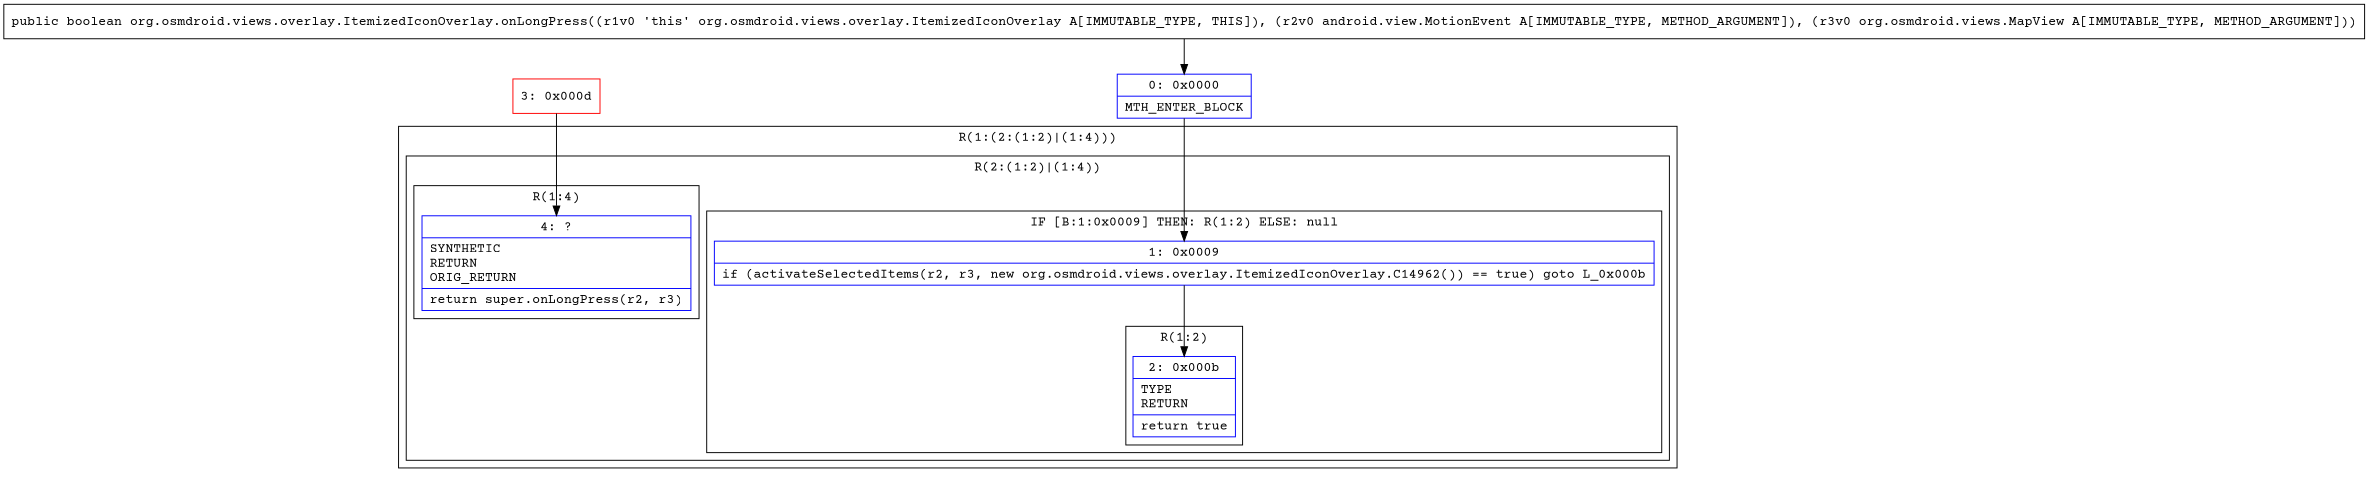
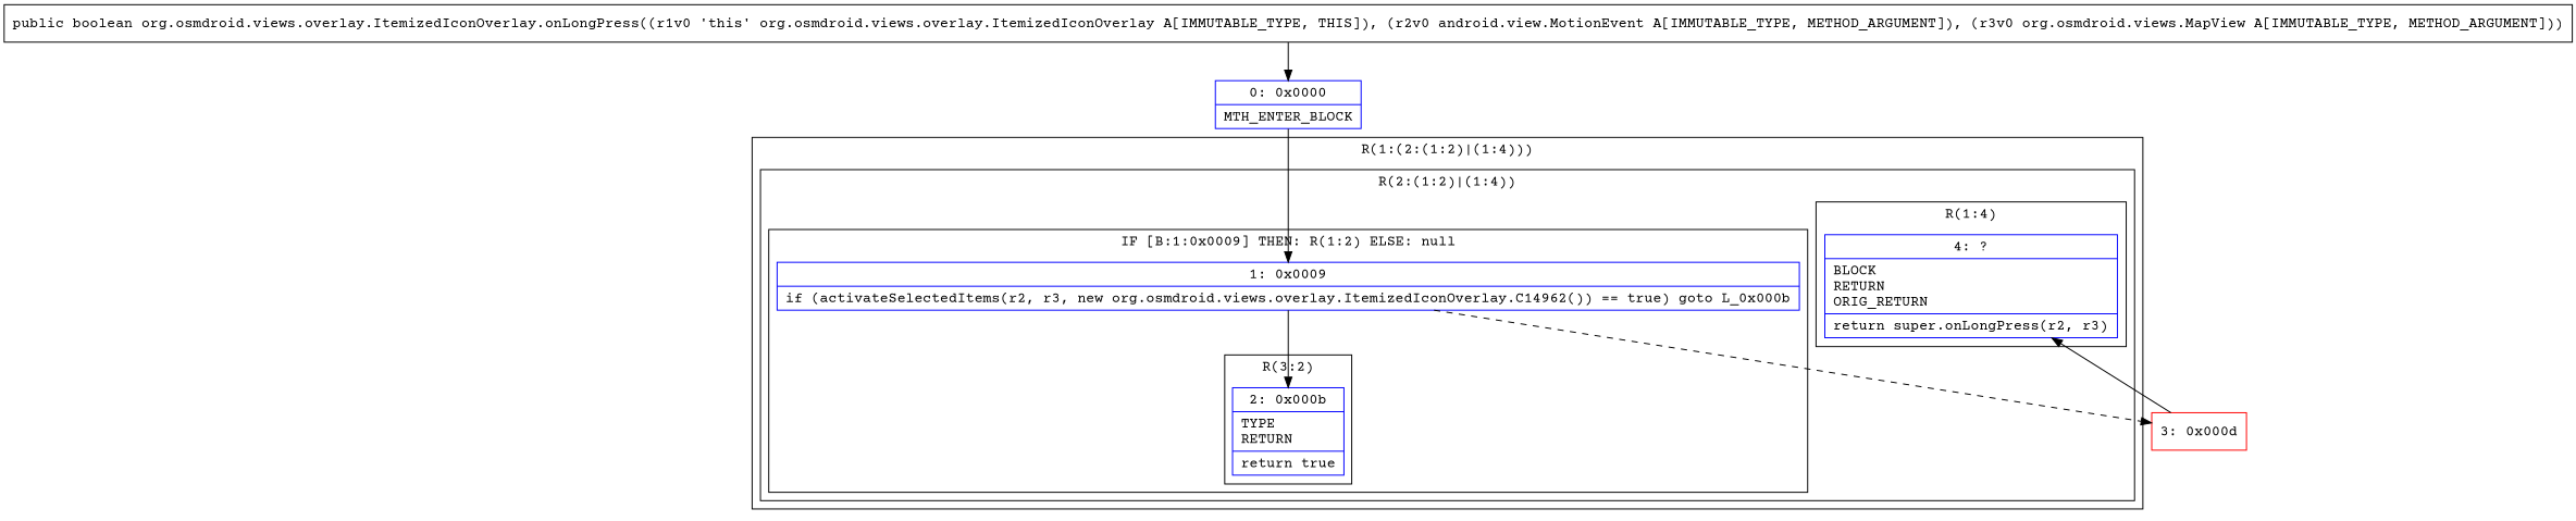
  digraph {
    fontname="Courier Prime"
    node [color=blue fontname="Courier Prime" shape=record]
    edge [fontname="Courier Prime"]
    n1 [label="{2\:\ 0x000b|TYPE\lRETURN\l|return true\l}"]
    n2 [label="{1\:\ 0x0009|if (activateSelectedItems(r2, r3, new org.osmdroid.views.overlay.ItemizedIconOverlay.C14962()) == true) goto L_0x000b\l}"]
-   n3 [label="{4\:\ ?|SYNTHETIC\lRETURN\lORIG_RETURN\l|return super.onLongPress(r2, r3)\l}"]
+   n3 [label="{4\:\ ?|BLOCK\lRETURN\lORIG_RETURN\l|return super.onLongPress(r2, r3)\l}"]
    n4 [color=red label="{3\:\ 0x000d}"]
    n5 [label="{0\:\ 0x0000|MTH_ENTER_BLOCK\l}"]
    n6 [label="{public boolean org.osmdroid.views.overlay.ItemizedIconOverlay.onLongPress((r1v0 'this' org.osmdroid.views.overlay.ItemizedIconOverlay A[IMMUTABLE_TYPE, THIS]), (r2v0 android.view.MotionEvent A[IMMUTABLE_TYPE, METHOD_ARGUMENT]), (r3v0 org.osmdroid.views.MapView A[IMMUTABLE_TYPE, METHOD_ARGUMENT])) }" color=""]
    subgraph cluster_1 {
      label="R(1:(2:(1:2)|(1:4)))"
      subgraph cluster_2 {
        label="R(2:(1:2)|(1:4))"
        subgraph cluster_3 {
          label="IF [B:1:0x0009] THEN: R(1:2) ELSE: null"
          n2
          subgraph cluster_4 {
-           label="R(1:2)"
+           label="R(3:2)"
            n1
          }
        }
        subgraph cluster_5 {
          label="R(1:4)"
          n3
        }
      }
    }
    n2 -> n1
+   n2 -> n4 [style=dashed]
    n4 -> n3
    n5 -> n2
    n6 -> n5
  }
